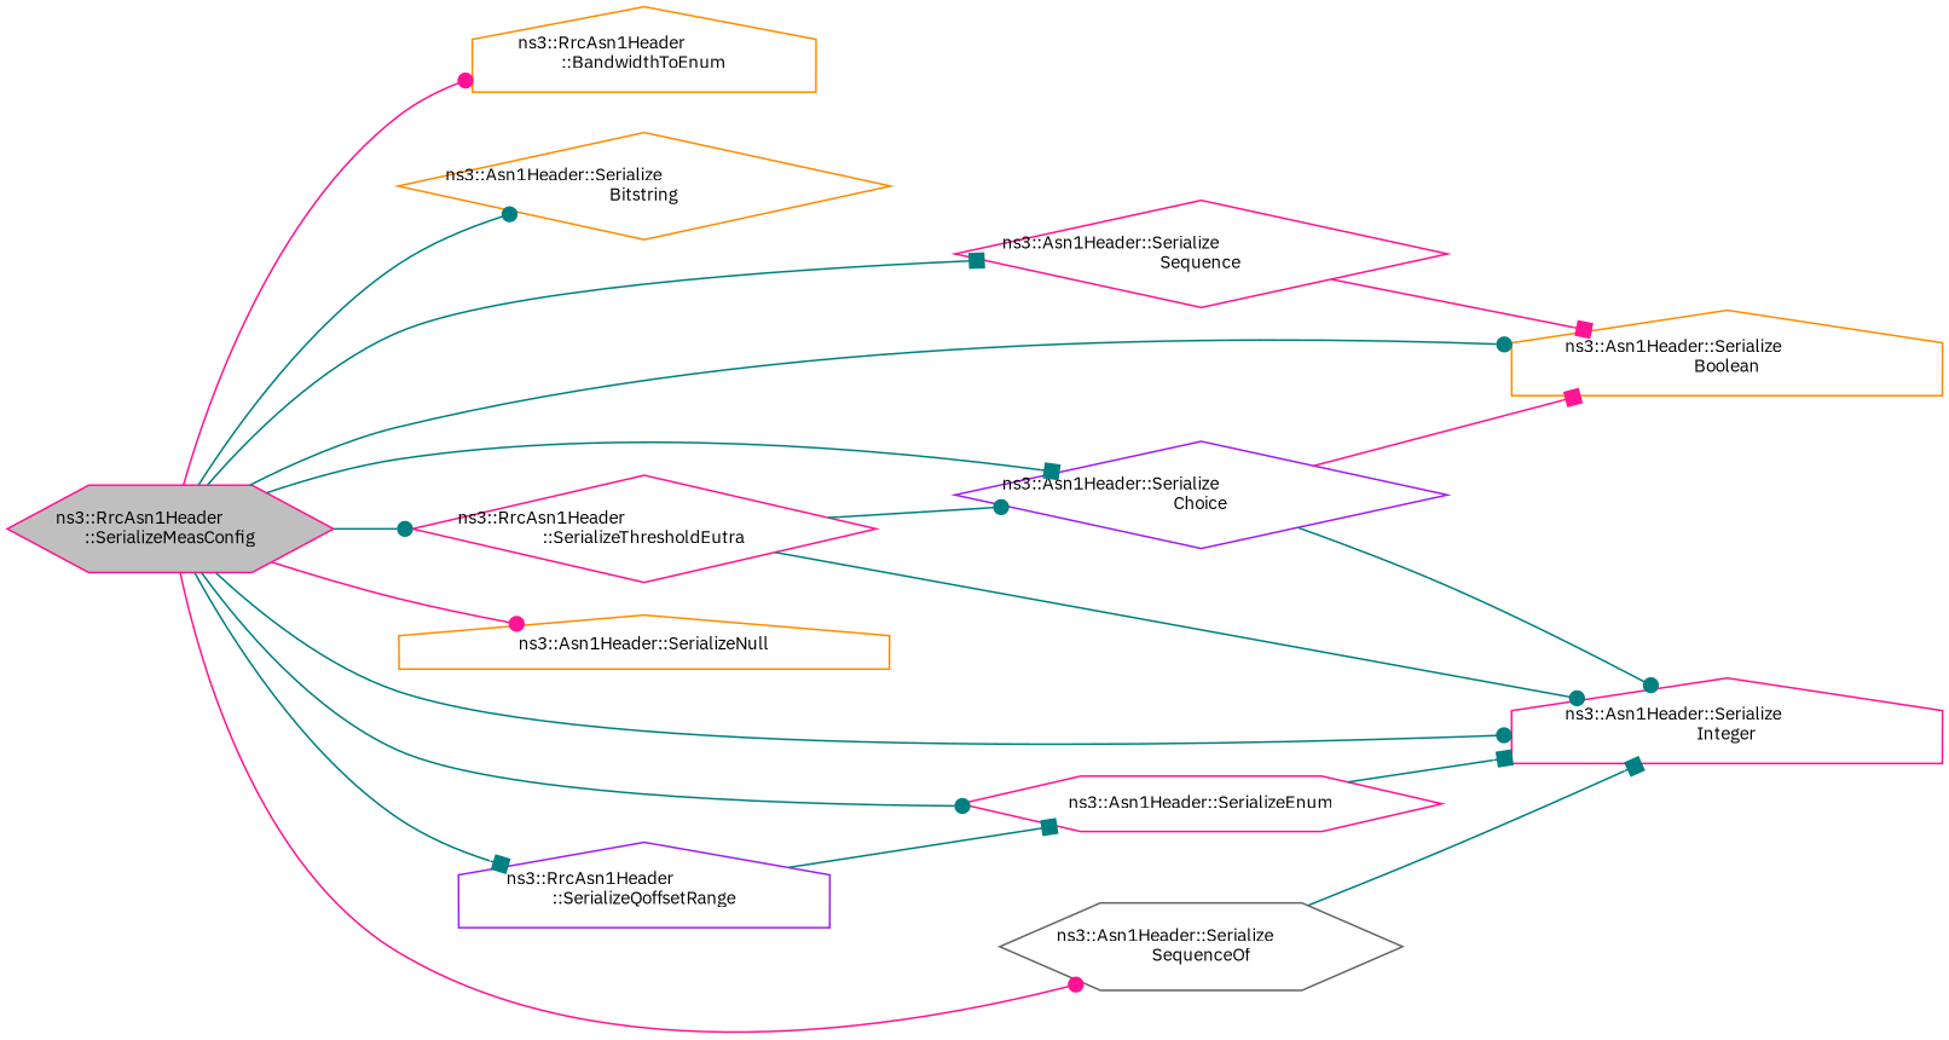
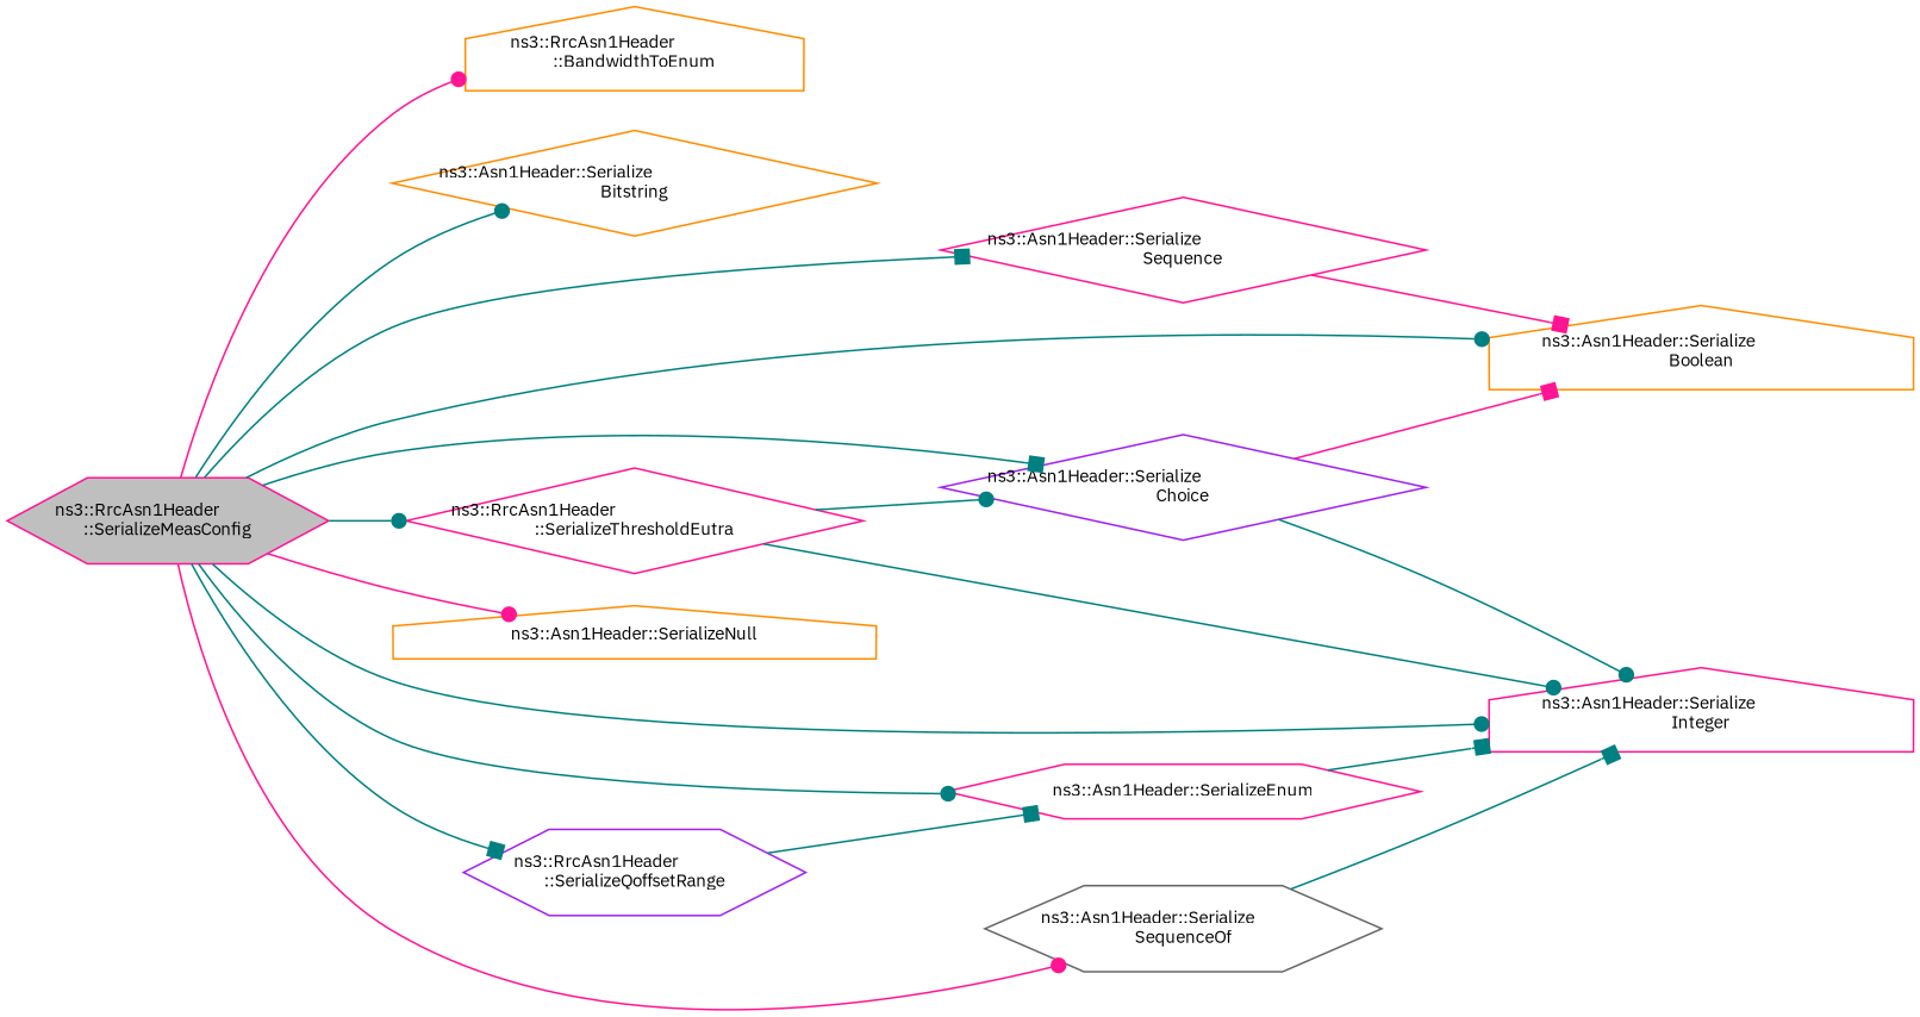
  digraph {
    fontname="IBM Plex Sans"
    rankdir=LR
    node [color=deeppink fillcolor=white fontname="IBM Plex Sans" fontsize=10 shape=house style=filled]
    edge [arrowhead=dot color=teal fontname="IBM Plex Sans" fontsize=10 labelfontname=Helvetica labelfontsize=10 style=solid]
    n1 [fillcolor=grey75 fontcolor=black height=0.2 label="ns3::RrcAsn1Header\l::SerializeMeasConfig" shape=hexagon width=0.4]
    n2 [color=darkorange height=0.2 label="ns3::RrcAsn1Header\l::BandwidthToEnum" width=0.4]
    n3 [color=darkorange height=0.2 label="ns3::Asn1Header::Serialize\lBitstring" shape=diamond width=0.4]
    n4 [color=darkorange height=0.2 label="ns3::Asn1Header::Serialize\lBoolean" width=0.4]
    n5 [color=purple height=0.2 label="ns3::Asn1Header::Serialize\lChoice" shape=diamond width=0.4]
    n6 [height=0.2 label="ns3::Asn1Header::Serialize\lInteger" width=0.4]
    n7 [height=0.2 label="ns3::Asn1Header::SerializeEnum" shape=hexagon width=0.4]
    n8 [color=darkorange height=0.2 label="ns3::Asn1Header::SerializeNull" width=0.4]
-   n9 [color=purple height=0.2 label="ns3::RrcAsn1Header\l::SerializeQoffsetRange" width=0.4]
+   n9 [color=purple height=0.2 label="ns3::RrcAsn1Header\l::SerializeQoffsetRange" shape=hexagon width=0.4]
    n10 [height=0.2 label="ns3::Asn1Header::Serialize\lSequence" shape=diamond width=0.4]
    n11 [color=gray40 height=0.2 label="ns3::Asn1Header::Serialize\lSequenceOf" shape=hexagon width=0.4]
    n12 [height=0.2 label="ns3::RrcAsn1Header\l::SerializeThresholdEutra" shape=diamond width=0.4]
    n1 -> n2 [color=deeppink]
    n1 -> n3
    n1 -> n4
    n1 -> n5 [arrowhead=box]
    n1 -> n6
    n1 -> n7
    n1 -> n8 [color=deeppink]
    n1 -> n9 [arrowhead=box]
    n1 -> n10 [arrowhead=box]
    n1 -> n11 [color=deeppink]
    n1 -> n12
    n5 -> n4 [arrowhead=box color=deeppink]
    n5 -> n6
    n7 -> n6 [arrowhead=box]
    n9 -> n7 [arrowhead=box]
    n10 -> n4 [arrowhead=box color=deeppink]
    n11 -> n6 [arrowhead=box]
    n12 -> n5
    n12 -> n6
  }
